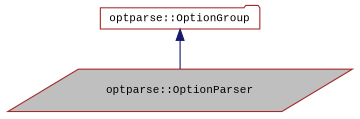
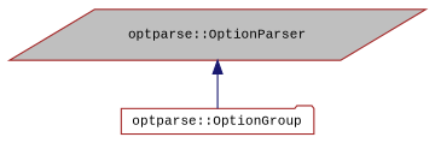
  digraph {
    fontname="Liberation Mono"
    node [color=brown fontname="Liberation Mono" fontsize=10 style=filled]
    n1 [fillcolor=grey75 fontcolor=black height=0.2 label="optparse::OptionParser" shape=parallelogram width=0.4]
    n2 [fillcolor=white height=0.2 label="optparse::OptionGroup" shape=folder width=0.4]
-   n2 -> n1 [color=midnightblue dir=back fontname="Liberation Mono" fontsize=10 labelfontname=Helvetica labelfontsize=10 style=solid]
+   n1 -> n2 [color=midnightblue dir=back fontname="Liberation Mono" fontsize=10 labelfontname=Helvetica labelfontsize=10 style=solid]
  }
